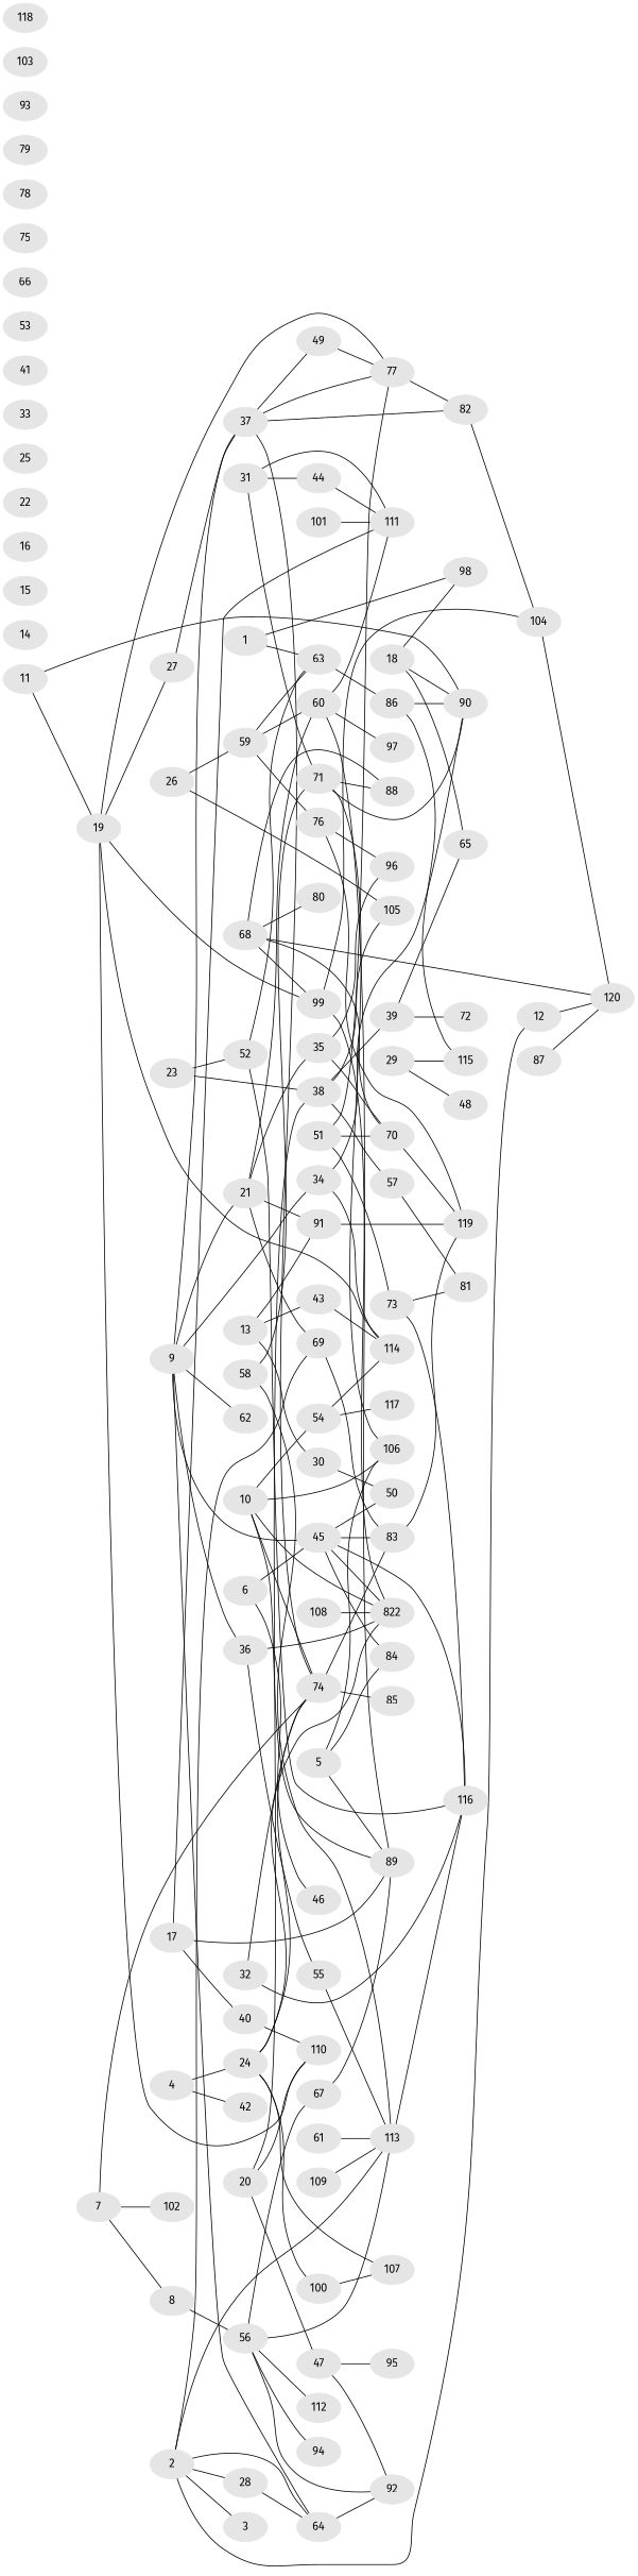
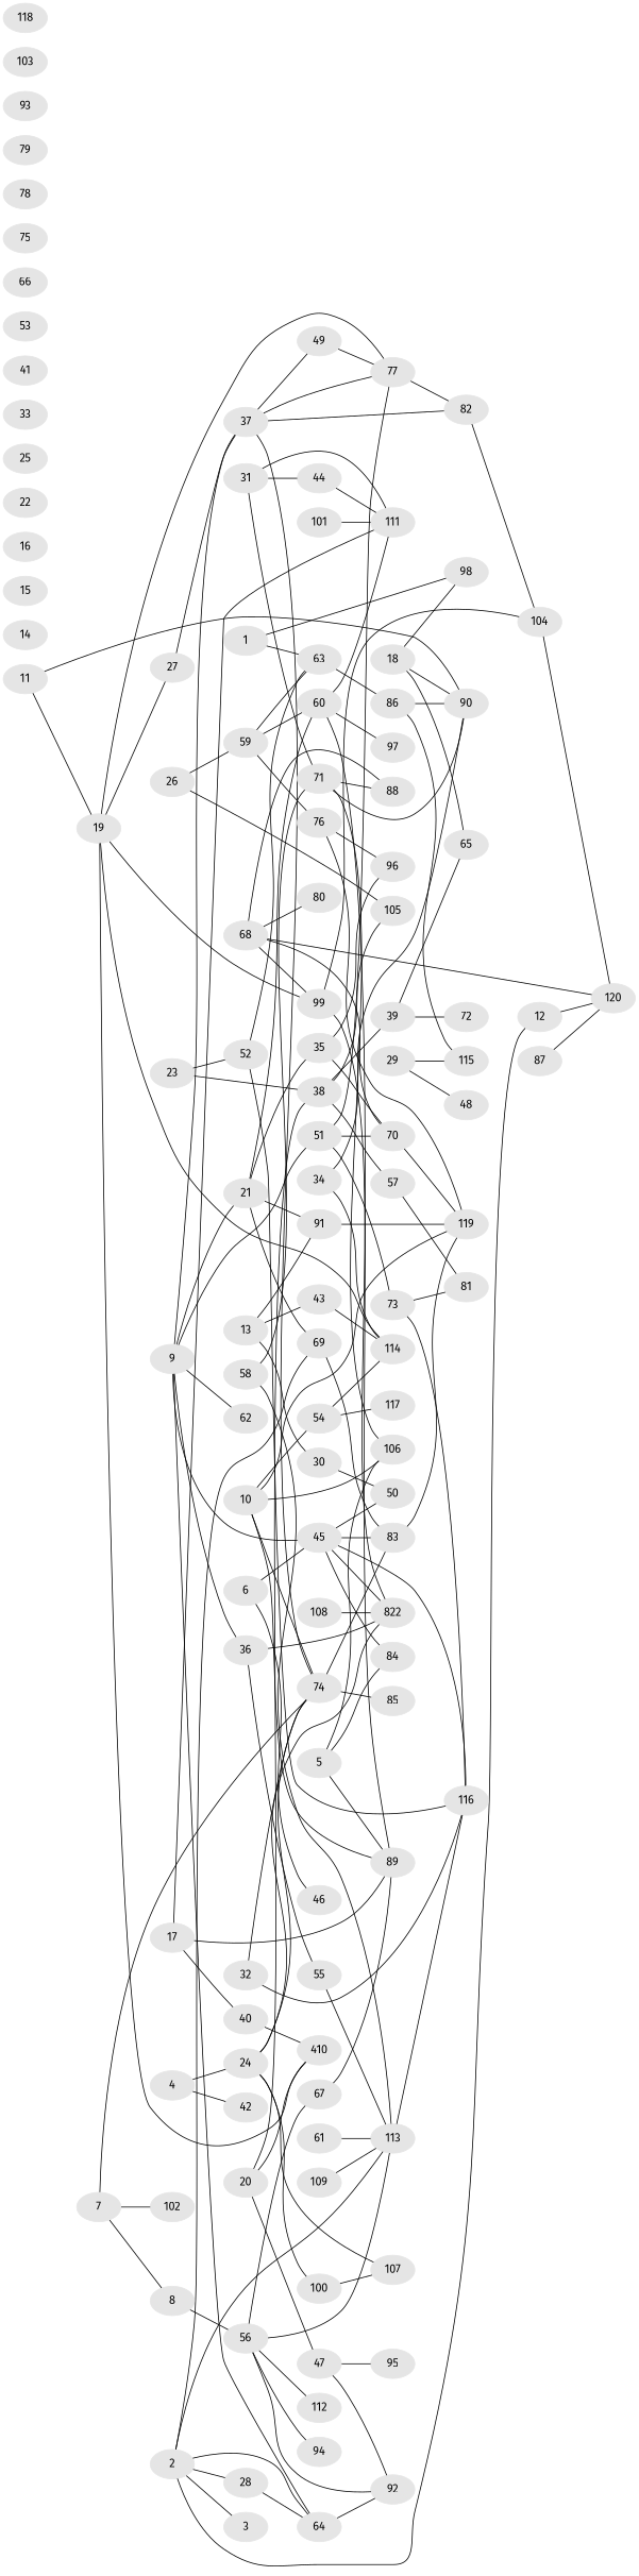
  graph {
    fontname="Fira Sans"
    rankdir=LR
    node [color=gray90 fontname="Fira Sans" style=filled]
    edge [fontname="Fira Sans"]
    1
    63
    98
    86
    2
    3
    12
    28
    64
    69
    113
    120
    92
    83
    116
    4
    24
    42
    74
    100
    107
    n22 [label=822]
    5
    84
    89
    106
    6
    45
    46
    50
    7
    8
    102
    56
    85
    67
    94
    112
    9
    21
    34
    36
    37
    62
    91
    35
    60
    90
    114
    55
    77
    49
    82
    10
    54
    119
    117
    11
    19
    27
    99
-   110
+   110 [label=410]
    13
    30
    43
    14
    15
    16
    17
    40
    111
    18
    65
    104
    20
    38
    47
    105
    39
    57
    95
    70
    96
    97
    22
    23
    52
    25
    26
    59
    76
    29
    48
    115
    31
    44
    71
    88
    32
    33
    72
    81
    41
    51
    73
    53
    58
    61
    66
    68
    80
    75
    78
    79
    87
    93
    101
    103
    108
    109
    118
    1 -- 63
    1 -- 98
    63 -- 86
    86 -- 90
    86 -- 115
    2 -- 3
    2 -- 12
    2 -- 28
    2 -- 64
    2 -- 69
    2 -- 113
    12 -- 120
    28 -- 64
    64 -- 92
    69 -- 83
    113 -- 116
    83 -- 119
    4 -- 24
    4 -- 42
    24 -- 74
    24 -- 100
    24 -- 107
    24 -- n22
    74 -- 83
    74 -- 85
    100 -- 107
    5 -- 84
    5 -- 89
    5 -- 106
    6 -- 45
    6 -- 46
    45 -- 83
    45 -- 116
    45 -- n22
    45 -- 84
    45 -- 50
    7 -- 74
    7 -- 8
    7 -- 102
    8 -- 56
    56 -- 113
    56 -- 92
    56 -- 67
    56 -- 94
    56 -- 112
    67 -- 89
    9 -- 64
    9 -- 45
    9 -- 21
-   9 -- 34
+   9 -- 51
    9 -- 36
    9 -- 37
    9 -- 62
    21 -- 69
    21 -- 91
    21 -- 35
    21 -- 60
    34 -- 90
    34 -- 114
    36 -- n22
    36 -- 55
    37 -- 74
    37 -- 77
    37 -- 49
    37 -- 82
    91 -- 119
    35 -- 70
    35 -- 96
    60 -- 89
    60 -- 111
    60 -- 97
    55 -- 113
    77 -- 82
    49 -- 77
    82 -- 104
    10 -- 74
    10 -- 89
    10 -- 106
    10 -- 54
-   10 -- n22
+   10 -- 119
    54 -- 114
    54 -- 117
    11 -- 90
    11 -- 19
    19 -- 114
    19 -- 77
    19 -- 27
    19 -- 99
    19 -- 110
    27 -- 37
    99 -- n22
    99 -- 104
    13 -- 91
    13 -- 30
    13 -- 43
    30 -- 50
    43 -- 114
    17 -- 89
    17 -- 40
    17 -- 111
    40 -- 110
    18 -- 98
    18 -- 90
    18 -- 65
    104 -- 120
    20 -- 110
    20 -- 38
    20 -- 47
    38 -- 105
    38 -- 39
    38 -- 57
    47 -- 92
    47 -- 95
    39 -- 65
    39 -- 72
    57 -- 81
    70 -- 119
    23 -- 38
    23 -- 52
    52 -- 63
    52 -- 116
    26 -- 105
    26 -- 59
    59 -- 63
    59 -- 60
    59 -- 76
    76 -- 119
    76 -- 96
    29 -- 48
    29 -- 115
    31 -- 111
    31 -- 44
    31 -- 71
    44 -- 111
    71 -- 106
    71 -- 90
    71 -- 88
    32 -- 116
    32 -- 74
    51 -- 77
    51 -- 70
    51 -- 73
    73 -- 116
    73 -- 81
    58 -- 113
    58 -- 71
    61 -- 113
    68 -- 120
    68 -- 99
    68 -- 70
    68 -- 88
    68 -- 80
    87 -- 120
    101 -- 111
    108 -- n22
    109 -- 113
  }
